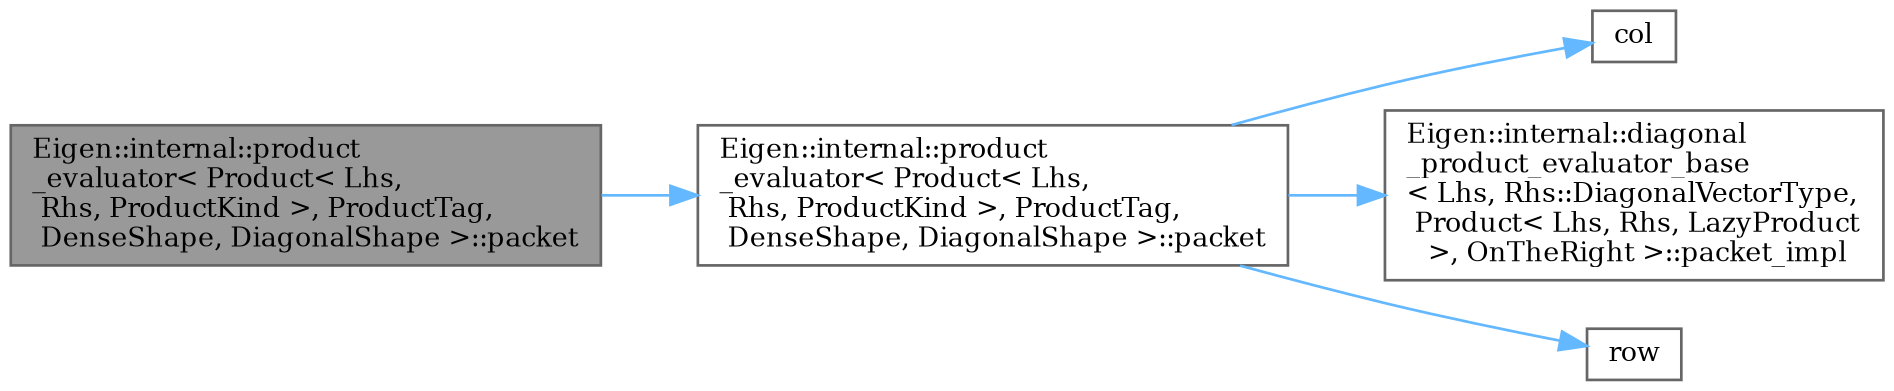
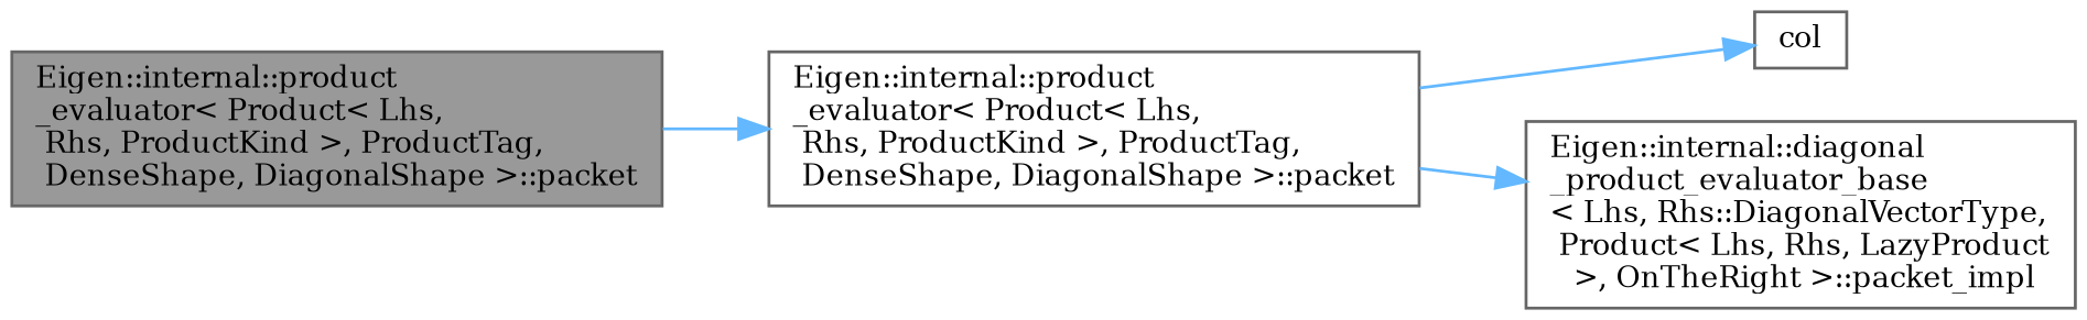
  digraph {
    rankdir=LR
    fontname="DejaVu Serif"
    node [color=grey40 fillcolor=white fontname="DejaVu Serif" fontsize=10 shape=box style=filled]
    edge [color=steelblue1 fontname="DejaVu Serif" fontsize=10 labelfontname=Helvetica labelfontsize=10 style=solid]
    n1 [color=gray40 fillcolor=grey60 fontcolor=black height=0.2 label="Eigen::internal::product\l_evaluator\< Product\< Lhs,\l Rhs, ProductKind \>, ProductTag,\l DenseShape, DiagonalShape \>::packet" width=0.4]
    n2 [height=0.2 label="Eigen::internal::product\l_evaluator\< Product\< Lhs,\l Rhs, ProductKind \>, ProductTag,\l DenseShape, DiagonalShape \>::packet" width=0.4]
    n3 [height=0.2 label=col width=0.4]
    n4 [height=0.2 label="Eigen::internal::diagonal\l_product_evaluator_base\l\< Lhs, Rhs::DiagonalVectorType,\l Product\< Lhs, Rhs, LazyProduct\l \>, OnTheRight \>::packet_impl" width=0.4]
-   n5 [height=0.2 label=row width=0.4]
    n1 -> n2
    n2 -> n3
    n2 -> n4
-   n2 -> n5
  }
